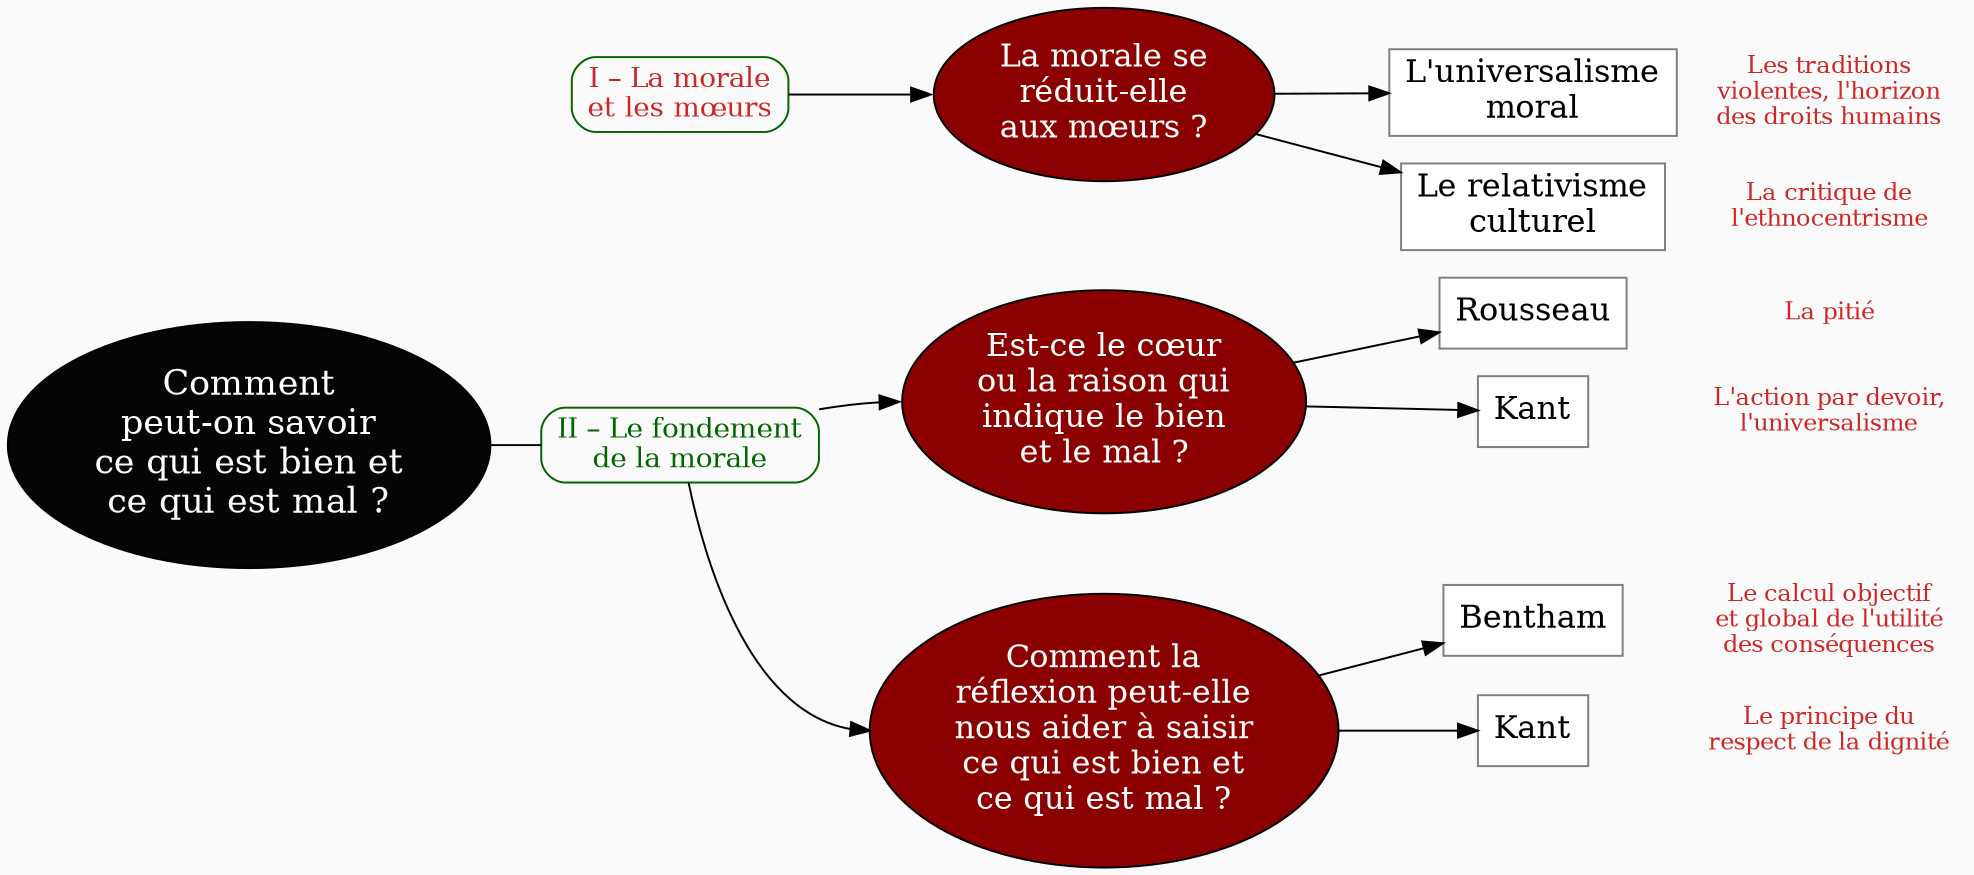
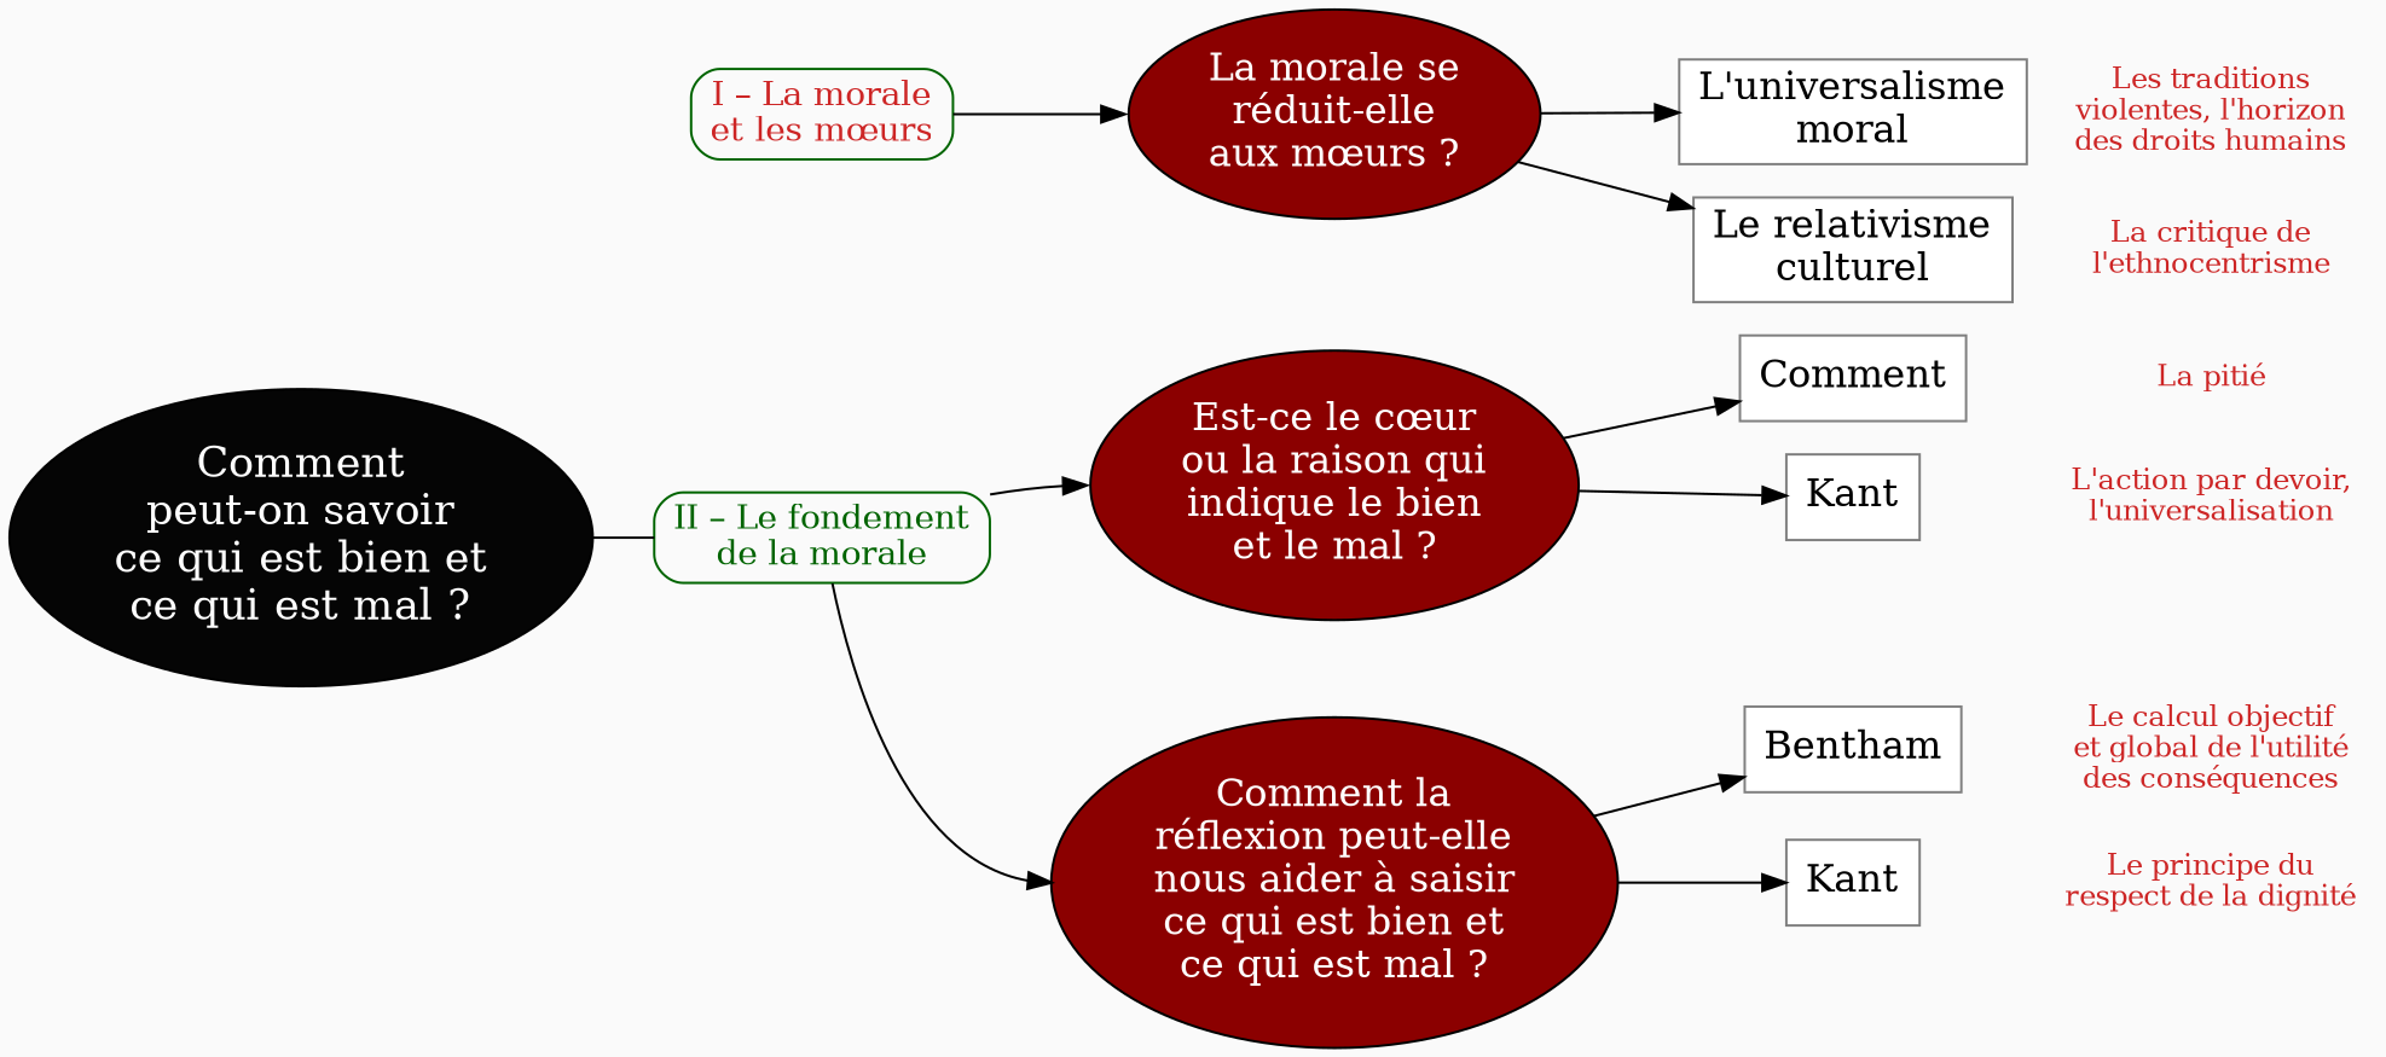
  digraph {
    bgcolor=grey98
    nodesep=0.2
    rankdir=LR
    ranksep=0.1
    splines=true
    style=filled
    node [color=grey50 fillcolor=grey98 fontcolor=firebrick3 fontsize=16 shape=box style=filled]
    edge [minlen=3 style=invis]
    n1 [color=darkgreen fontsize=14 label="I – La morale\net les mœurs" shape=rect style="filled, rounded"]
    n2 [color=darkgreen fontcolor=darkgreen fontsize=14 label="II – Le fondement\nde la morale" shape=rect style="filled, rounded"]
    n3 [color=black fillcolor=red4 fontcolor=white label="La morale se\nréduit-elle\naux mœurs ?" shape=oval]
    n4 [color=black fillcolor=red4 fontcolor=white label="Est-ce le cœur\nou la raison qui\nindique le bien\net le mal ?" shape=oval]
    n5 [color=black fillcolor=red4 fontcolor=white label="Comment la\nréflexion peut-elle\nnous aider à saisir\nce qui est bien et\nce qui est mal ?" shape=oval]
    n6 [fillcolor=white fontcolor=black label="L'universalisme\nmoral"]
-   n7 [fillcolor=white fontcolor=black label=Rousseau]
+   n7 [fillcolor=white fontcolor=black label=Comment]
    n8 [fillcolor=white fontcolor=black label=Kant]
    n9 [fillcolor=white fontcolor=black label=Bentham]
    n10 [fillcolor=white fontcolor=black label="Le relativisme\nculturel"]
    n11 [fillcolor=white fontcolor=black label=Kant]
    n12 [fontsize=12 label="Les traditions\nviolentes, l'horizon\ndes droits humains" shape=plaintext style="filled,rounded"]
    n13 [color=darkgreen fontsize=12 label="La pitié" shape=plaintext style="filled,rounded"]
-   n14 [fontsize=12 label="L'action par devoir,\nl'universalisme" shape=plaintext style="filled,rounded"]
+   n14 [fontsize=12 label="L'action par devoir,\nl'universalisation" shape=plaintext style="filled,rounded"]
    n15 [fontsize=12 label="Le calcul objectif\net global de l'utilité\ndes conséquences" shape=plaintext style="filled,rounded"]
    n16 [fillcolor=grey2 fontcolor=white fontsize=18 label="Comment\npeut-on savoir\nce qui est bien et\nce qui est mal ?" color="" shape=""]
    n17 [fontsize=12 label="La critique de\nl'ethnocentrisme" shape=plaintext style="filled,rounded"]
    n18 [fontsize=12 label="Le principe du\nrespect de la dignité" shape=plaintext style="filled,rounded"]
    subgraph sub_1 {
      rank=same
      n1
      n2
    }
    subgraph sub_2 {
      rank=same
      n3
      n4
    }
    subgraph sub_3 {
      rank=same
      n4
      n5
    }
    subgraph sub_4 {
      rank=same
      n6
      n7
    }
    subgraph sub_5 {
      rank=same
      n8
      n9
    }
    n1 -> n2 [minlen=10]
    n1 -> n3 [headport=w style=""]
    n2 -> n4 [headport=w style=""]
    n2 -> n5 [headport=w style=""]
    n3 -> n4 [minlen=4]
    n3 -> n6 [style=""]
    n3 -> n10 [style=""]
    n4 -> n5
    n4 -> n7 [style=""]
    n4 -> n8 [style=""]
    n5 -> n9 [style=""]
    n5 -> n11 [style=""]
    n6 -> n7 [minlen=5]
    n6 -> n12 [minlen=1]
    n7 -> n13 [minlen=1]
    n8 -> n9 [minlen=5]
    n8 -> n14 [minlen=1]
    n9 -> n15 [minlen=1]
    n10 -> n17 [minlen=1]
    n11 -> n18 [minlen=1]
    n16 -> n2 [arrowhead=none headport=w style=""]
  }
